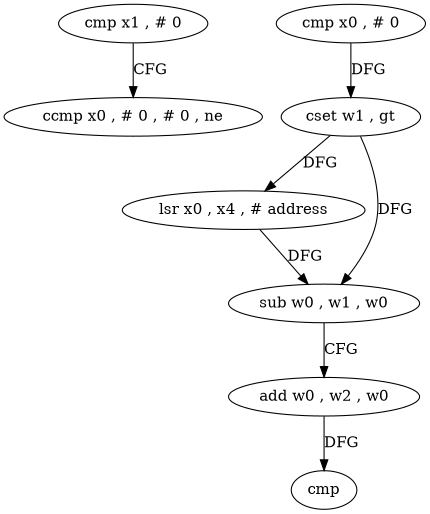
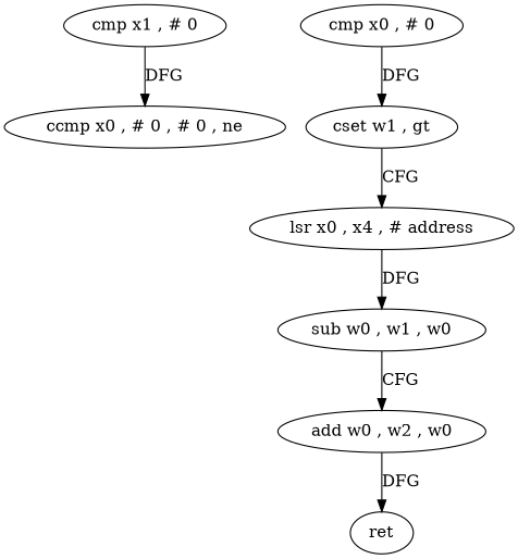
  digraph {
    n1 [label="cmp x1 , # 0"]
    n2 [label="ccmp x0 , # 0 , # 0 , ne"]
    n3 [label="cmp x0 , # 0"]
    n4 [label="cset w1 , gt"]
    n5 [label="add w0 , w2 , w0"]
-   n6 [label=cmp]
+   n6 [label=ret]
    n7 [label="lsr x0 , x4 , # address"]
    n8 [label="sub w0 , w1 , w0"]
-   n1 -> n2 [label=CFG]
+   n1 -> n2 [label=DFG]
    n3 -> n4 [label=DFG]
-   n4 -> n7 [label=DFG]
-   n4 -> n8 [label=DFG]
+   n4 -> n7 [label=CFG]
    n5 -> n6 [label=DFG]
    n7 -> n8 [label=DFG]
    n8 -> n5 [label=CFG]
  }
